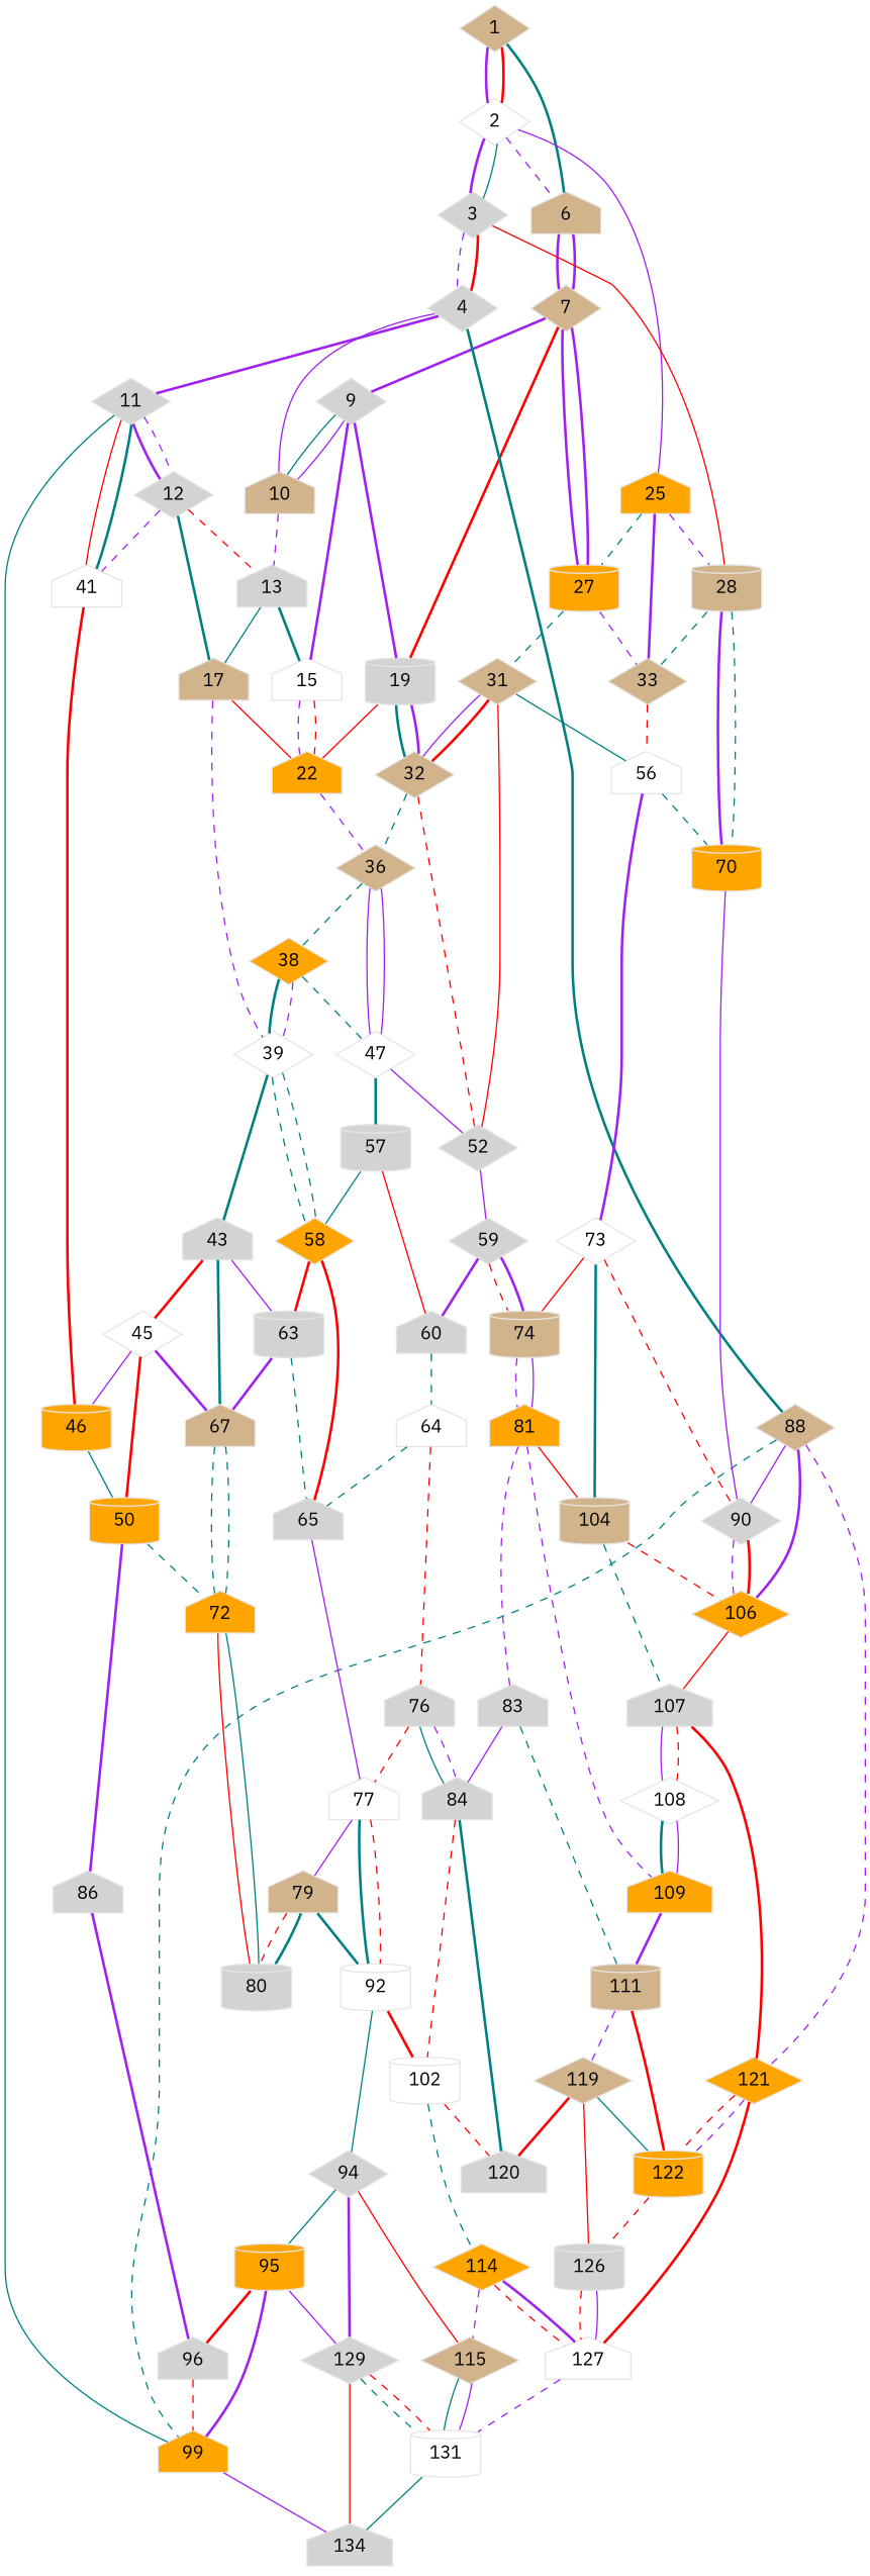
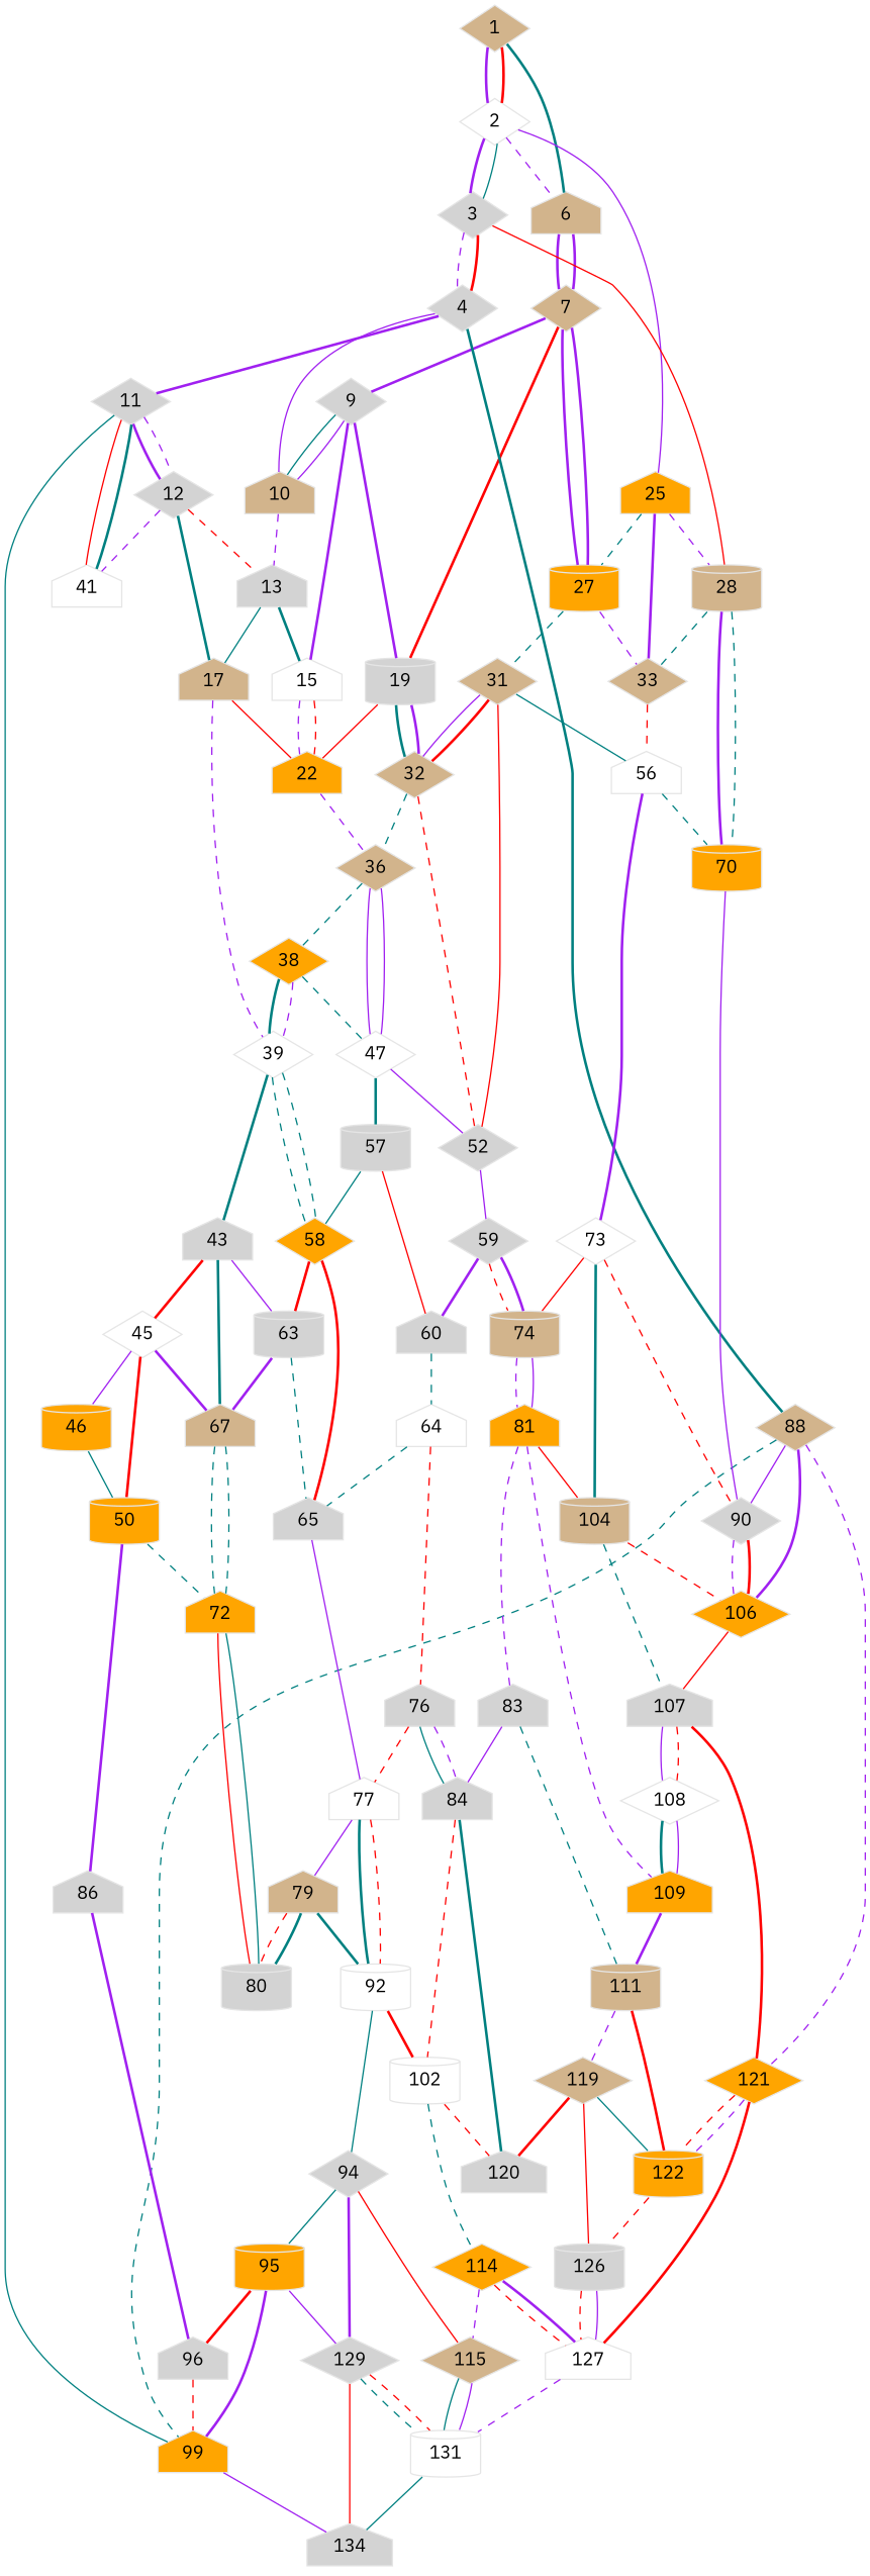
  graph {
    fontname="IBM Plex Sans"
    node [color=gray90 fillcolor=lightgrey fontname="IBM Plex Sans" shape=diamond style=filled]
    edge [color=purple fontname="IBM Plex Sans" style=dashed]
    1 [fillcolor=tan]
    2 [fillcolor=white super="+21"]
    6 [fillcolor=tan shape=house]
    3
    25 [fillcolor=orange shape=house super="+26"]
    7 [fillcolor=tan super="+8"]
    4 [super="+5"]
    28 [fillcolor=tan shape=cylinder super="+29"]
    27 [fillcolor=orange shape=cylinder super="+30"]
    33 [fillcolor=tan super="+34"]
    10 [fillcolor=tan shape=house]
    11
    88 [fillcolor=tan super="+89"]
    70 [fillcolor=orange shape=cylinder]
    13 [shape=house super="+16"]
    12 [super="+18"]
    41 [fillcolor=white shape=house super="+42"]
    99 [fillcolor=orange shape=house super="+100"]
    90 [super="+91"]
    106 [fillcolor=orange super="+117"]
    121 [fillcolor=orange super="+124"]
    9 [super="+14"]
    19 [shape=cylinder super="+20"]
    15 [fillcolor=white shape=house]
    22 [fillcolor=orange shape=house super="+23"]
    32 [fillcolor=tan super="+35"]
    31 [fillcolor=tan super="+54"]
    17 [fillcolor=tan shape=house super="+24"]
    46 [fillcolor=orange shape=cylinder super="+48"]
    134 [shape=house]
    39 [fillcolor=white super="+40"]
    36 [fillcolor=tan super="+37"]
    43 [shape=house super="+44"]
    58 [fillcolor=orange super="+62"]
    52 [super="+55"]
    38 [fillcolor=orange]
    47 [fillcolor=white super="+53"]
    56 [fillcolor=white shape=house super="+71"]
    59
    73 [fillcolor=white super="+103"]
    57 [shape=cylinder]
    45 [fillcolor=white super="+49"]
    63 [shape=cylinder super="+66"]
    67 [fillcolor=tan shape=house super="+68"]
    65 [shape=house super="+69"]
    50 [fillcolor=orange shape=cylinder super="+51"]
    72 [fillcolor=orange shape=house]
    86 [shape=house super="+87"]
    60 [shape=house super="+61"]
    80 [shape=cylinder]
    96 [shape=house super="+98"]
    74 [fillcolor=tan shape=cylinder]
    104 [fillcolor=tan shape=cylinder super="+105"]
    64 [fillcolor=white shape=house super="+75"]
    77 [fillcolor=white shape=house super="+78"]
    81 [fillcolor=orange shape=house super="+82"]
    76 [shape=house]
    84 [shape=house super="+101"]
    79 [fillcolor=tan shape=house]
    92 [fillcolor=white shape=cylinder super="+93"]
    107 [shape=house super="+118"]
    83 [shape=house]
    109 [fillcolor=orange shape=house super="+110"]
    102 [fillcolor=white shape=cylinder super="+113"]
    120 [shape=house]
    94 [super="+116"]
    111 [fillcolor=tan shape=cylinder super="+112"]
    119 [fillcolor=tan super="+125"]
    122 [fillcolor=orange shape=cylinder super="+123"]
    114 [fillcolor=orange]
    127 [fillcolor=white shape=house super="+132"]
    95 [fillcolor=orange shape=cylinder super="+128"]
    115 [fillcolor=tan]
    129 [super="+130"]
    131 [fillcolor=white shape=cylinder super="+133"]
    108 [fillcolor=white]
    126 [shape=cylinder]
    1 -- 2 [style=bold]
    1 -- 2 [color=red style=bold]
    1 -- 6 [color=teal style=bold]
    2 -- 6
    2 -- 3 [style=bold]
    2 -- 3 [color=teal style=solid]
    2 -- 25 [style=solid]
    6 -- 7 [style=bold]
    6 -- 7 [style=bold]
    3 -- 4
    3 -- 4 [color=red style=bold]
    3 -- 28 [color=red style=solid]
    25 -- 28
    25 -- 27 [color=teal]
    25 -- 33 [style=bold]
    7 -- 27 [style=bold]
    7 -- 27 [style=bold]
    7 -- 9 [style=bold]
    7 -- 19 [color=red style=bold]
    4 -- 10 [style=solid]
    4 -- 11 [style=bold]
    4 -- 88 [color=teal style=bold]
    28 -- 33 [color=teal]
    28 -- 70 [style=bold]
    28 -- 70 [color=teal]
    27 -- 33
    27 -- 31 [color=teal]
    33 -- 56 [color=red]
    10 -- 13
    11 -- 12 [style=bold]
    11 -- 12
    11 -- 41 [color=red style=solid]
    11 -- 41 [color=teal style=bold]
    11 -- 99 [color=teal style=solid]
    88 -- 99 [color=teal]
    88 -- 90 [style=solid]
    88 -- 106 [style=bold]
    88 -- 121
    70 -- 90 [style=solid]
    13 -- 15 [color=teal style=bold]
    13 -- 17 [color=teal style=solid]
    12 -- 13 [color=red]
    12 -- 41
    12 -- 17 [color=teal style=bold]
-   41 -- 46 [color=red style=bold weight=2]
    99 -- 134 [style=solid]
    90 -- 106
    90 -- 106 [color=red style=bold]
    106 -- 107 [color=red style=solid]
    121 -- 122 [color=red]
    121 -- 122
    121 -- 127 [color=red style=bold]
    9 -- 10 [color=teal style=solid]
    9 -- 10 [style=solid]
    9 -- 19 [style=bold]
    9 -- 15 [style=bold]
    19 -- 22 [color=red style=solid]
    19 -- 32 [color=teal style=bold]
    19 -- 32 [style=bold]
    15 -- 22
    15 -- 22 [color=red]
    22 -- 36
    32 -- 36 [color=teal]
    32 -- 52 [color=red]
    31 -- 32 [style=solid]
    31 -- 32 [color=red style=bold]
    31 -- 52 [color=red style=solid]
    31 -- 56 [color=teal style=solid]
    17 -- 22 [color=red style=solid]
    17 -- 39
    46 -- 50 [color=teal style=solid]
    39 -- 43 [color=teal style=bold]
    39 -- 58 [color=teal]
    39 -- 58 [color=teal]
    36 -- 38 [color=teal]
    36 -- 47 [style=solid]
    36 -- 47 [style=solid]
    43 -- 45 [color=red style=bold]
    43 -- 63 [style=solid]
    43 -- 67 [color=teal style=bold]
    58 -- 63 [color=red style=bold]
    58 -- 65 [color=red style=bold]
    52 -- 59 [style=solid]
    38 -- 39 [color=teal style=bold]
    38 -- 39
    38 -- 47 [color=teal]
    47 -- 52 [style=solid]
    47 -- 57 [color=teal style=bold]
    56 -- 70 [color=teal]
    56 -- 73 [style=bold]
    59 -- 60 [style=bold]
    59 -- 74 [color=red]
    59 -- 74 [style=bold]
    73 -- 90 [color=red]
    73 -- 74 [color=red style=solid]
    73 -- 104 [color=teal style=bold]
    57 -- 58 [color=teal style=solid]
    57 -- 60 [color=red style=solid]
    45 -- 46 [style=solid]
    45 -- 67 [style=bold]
    45 -- 50 [color=red style=bold]
    63 -- 67 [style=bold]
    63 -- 65 [color=teal]
    67 -- 72 [color=teal]
    67 -- 72 [color=teal]
    65 -- 77 [style=solid]
    50 -- 72 [color=teal]
    50 -- 86 [style=bold]
    72 -- 80 [color=red style=solid]
    72 -- 80 [color=teal style=solid]
    86 -- 96 [style=bold]
    60 -- 64 [color=teal weight=2]
    96 -- 99 [color=red]
    74 -- 81
    74 -- 81 [style=solid]
    104 -- 106 [color=red]
    104 -- 107 [color=teal]
    64 -- 65 [color=teal]
    64 -- 76 [color=red]
    77 -- 79 [style=solid]
    77 -- 92 [color=teal style=bold]
    77 -- 92 [color=red]
    81 -- 104 [color=red style=solid]
    81 -- 83
    81 -- 109
    76 -- 77 [color=red]
    76 -- 84 [color=teal style=solid]
    76 -- 84
    84 -- 102 [color=red]
    84 -- 120 [color=teal style=bold]
    79 -- 80 [color=red]
    79 -- 80 [color=teal style=bold]
    79 -- 92 [color=teal style=bold]
    92 -- 102 [color=red style=bold]
    92 -- 94 [color=teal style=solid]
    107 -- 121 [color=red style=bold]
    107 -- 108 [style=solid]
    107 -- 108 [color=red]
    83 -- 84 [style=solid]
    83 -- 111 [color=teal]
    109 -- 111 [style=bold]
    102 -- 120 [color=red]
    102 -- 114 [color=teal]
    94 -- 95 [color=teal style=solid]
    94 -- 115 [color=red style=solid]
    94 -- 129 [style=bold]
    111 -- 119
    111 -- 122 [color=red style=bold]
    119 -- 120 [color=red style=bold]
    119 -- 122 [color=teal style=solid]
    119 -- 126 [color=red style=solid]
    122 -- 126 [color=red]
    114 -- 127 [color=red]
    114 -- 127 [style=bold]
    114 -- 115
    127 -- 131
    95 -- 99 [style=bold]
    95 -- 96 [color=red style=bold]
    95 -- 129 [style=solid]
    115 -- 131 [color=teal style=solid]
    115 -- 131 [style=solid]
    129 -- 134 [color=red style=solid]
    129 -- 131 [color=teal]
    129 -- 131 [color=red]
    131 -- 134 [color=teal style=solid]
    108 -- 109 [color=teal style=bold weight=2]
    108 -- 109 [style=solid]
    126 -- 127 [color=red]
    126 -- 127 [style=solid]
  }
